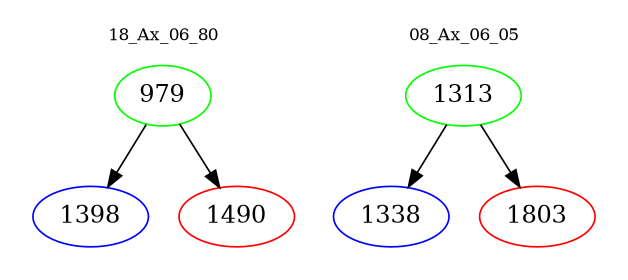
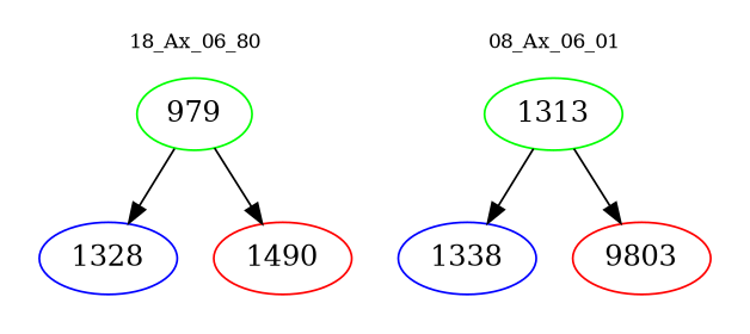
  digraph {
    node [color=green]
    edge [color=black]
    n1 [label=979]
-   n2 [color=blue label=1398]
+   n2 [color=blue label=1328]
    n3 [color=red label=1490]
    n4 [label=1313]
    n5 [color=blue label=1338]
-   n6 [color=red label=1803]
+   n6 [color=red label=9803]
    subgraph cluster_1 {
      color=white
      fontsize=10
      label="18_Ax_06_80"
      n1
      n2
      n3
    }
    subgraph cluster_2 {
      color=white
      fontsize=10
-     label="08_Ax_06_05"
+     label="08_Ax_06_01"
      n4
      n5
      n6
    }
    n1 -> n2
    n1 -> n3
    n4 -> n5
    n4 -> n6
  }
